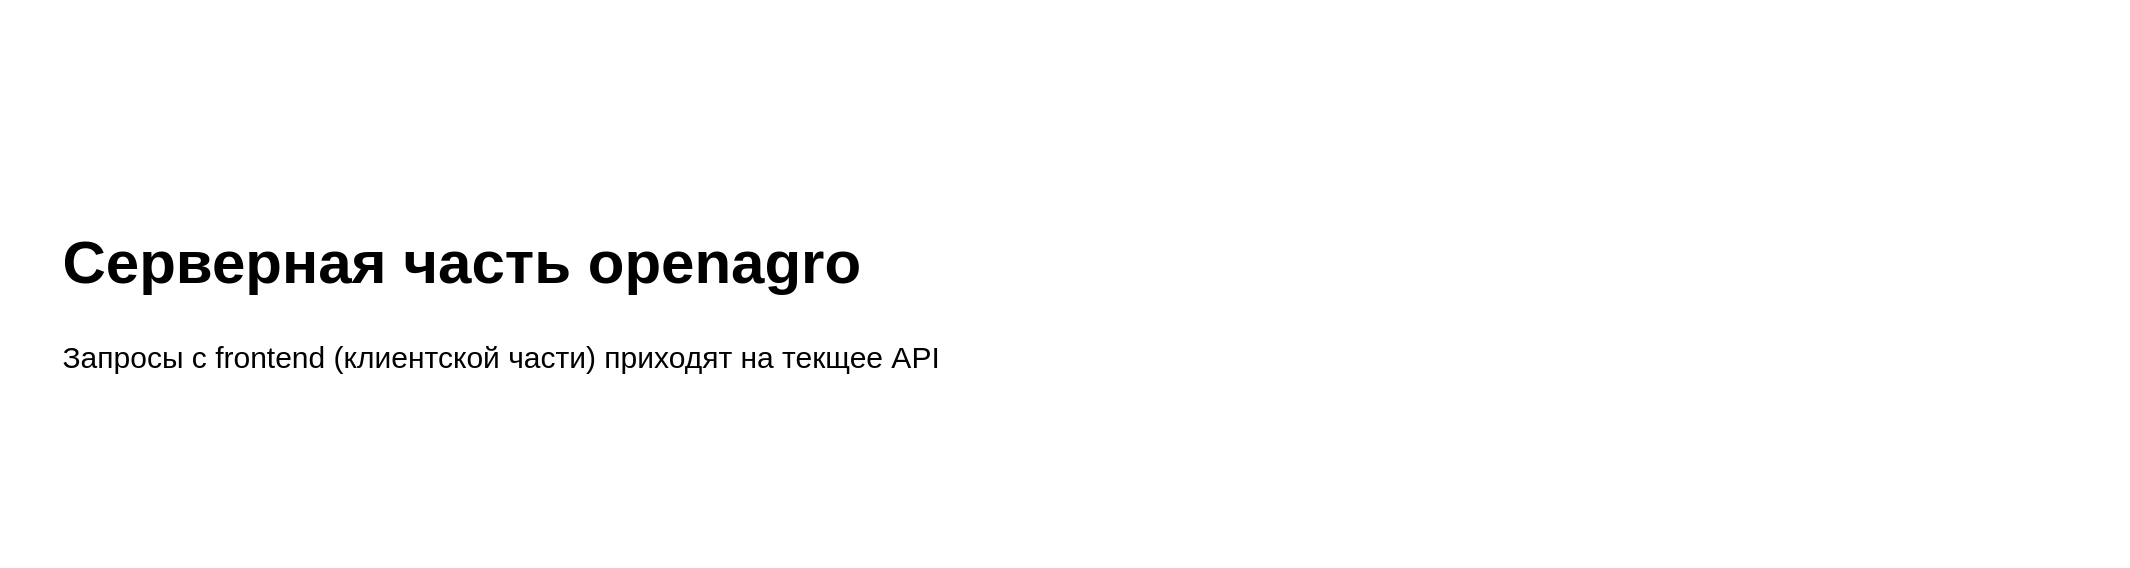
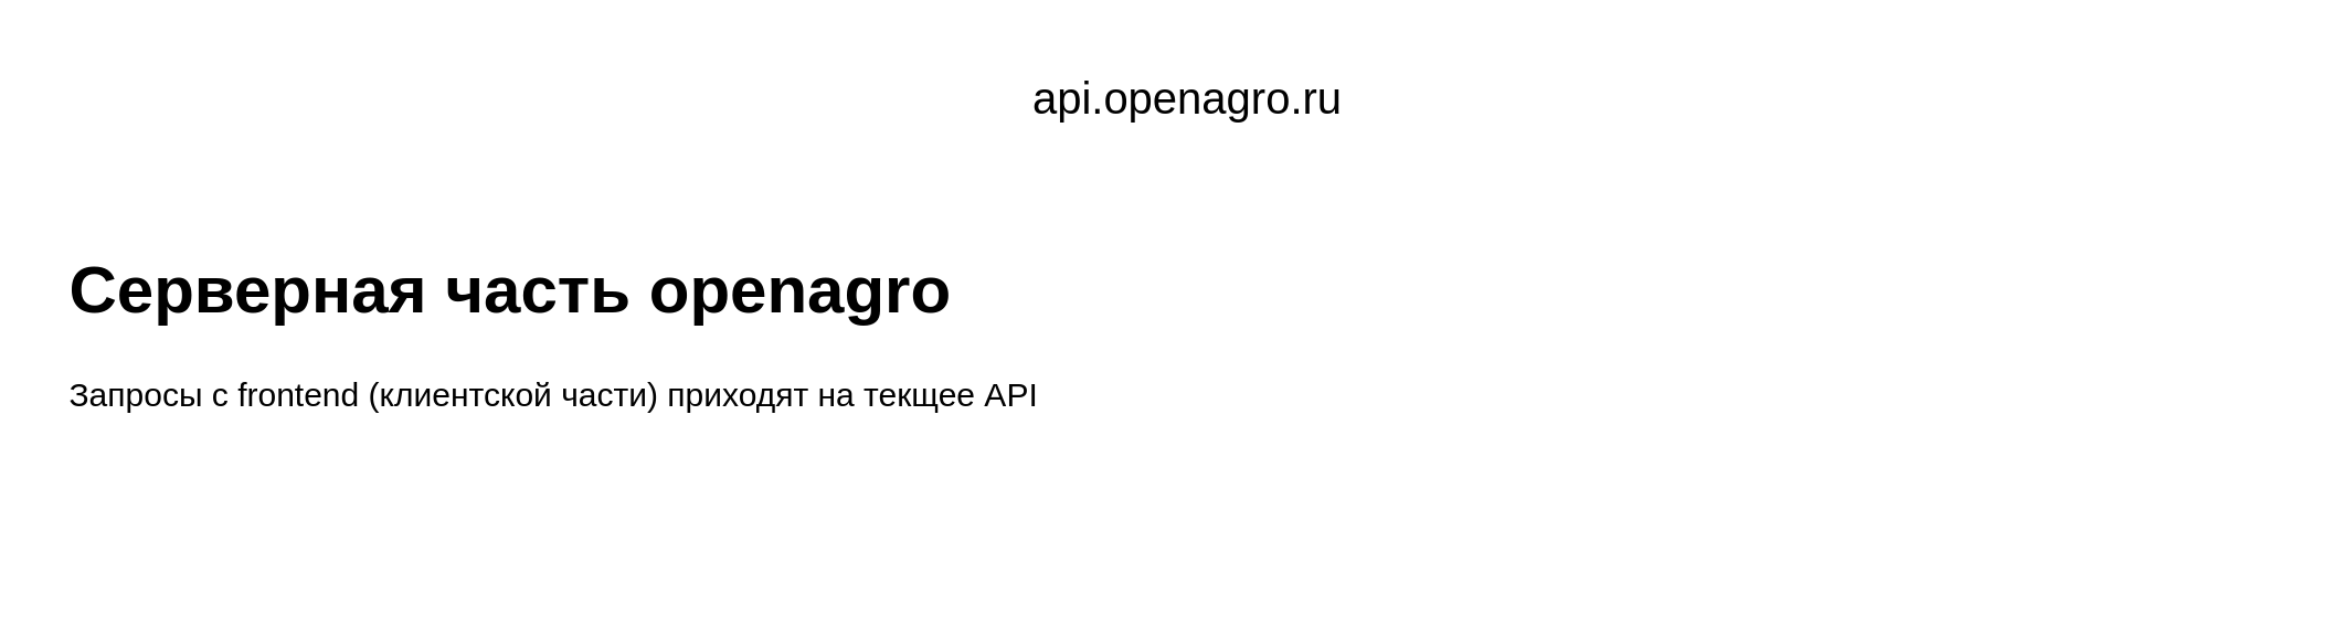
  <mxCell id="0" />
  <mxCell id="1" parent="0" />
+ <mxCell id="2" value="&lt;font style=&quot;font-size: 16px;&quot;&gt;api.openagro.ru&lt;/font&gt;" style="text;html=1;strokeColor=none;fillColor=none;align=center;verticalAlign=middle;whiteSpace=wrap;rounded=0;" vertex="1" parent="1"><mxGeometry x="355" y="20" width="150" height="30" as="geometry" /></mxCell>
  <mxCell id="3" value="&lt;h1&gt;Серверная часть openagro&lt;/h1&gt;&lt;p&gt;Запросы с frontend (клиентской части) приходят на текщее API&lt;/p&gt;" style="text;html=1;strokeColor=none;fillColor=none;spacing=5;spacingTop=-20;whiteSpace=wrap;overflow=hidden;rounded=0;" vertex="1" parent="1"><mxGeometry x="20" y="85" width="810" height="120" as="geometry" /></mxCell>
